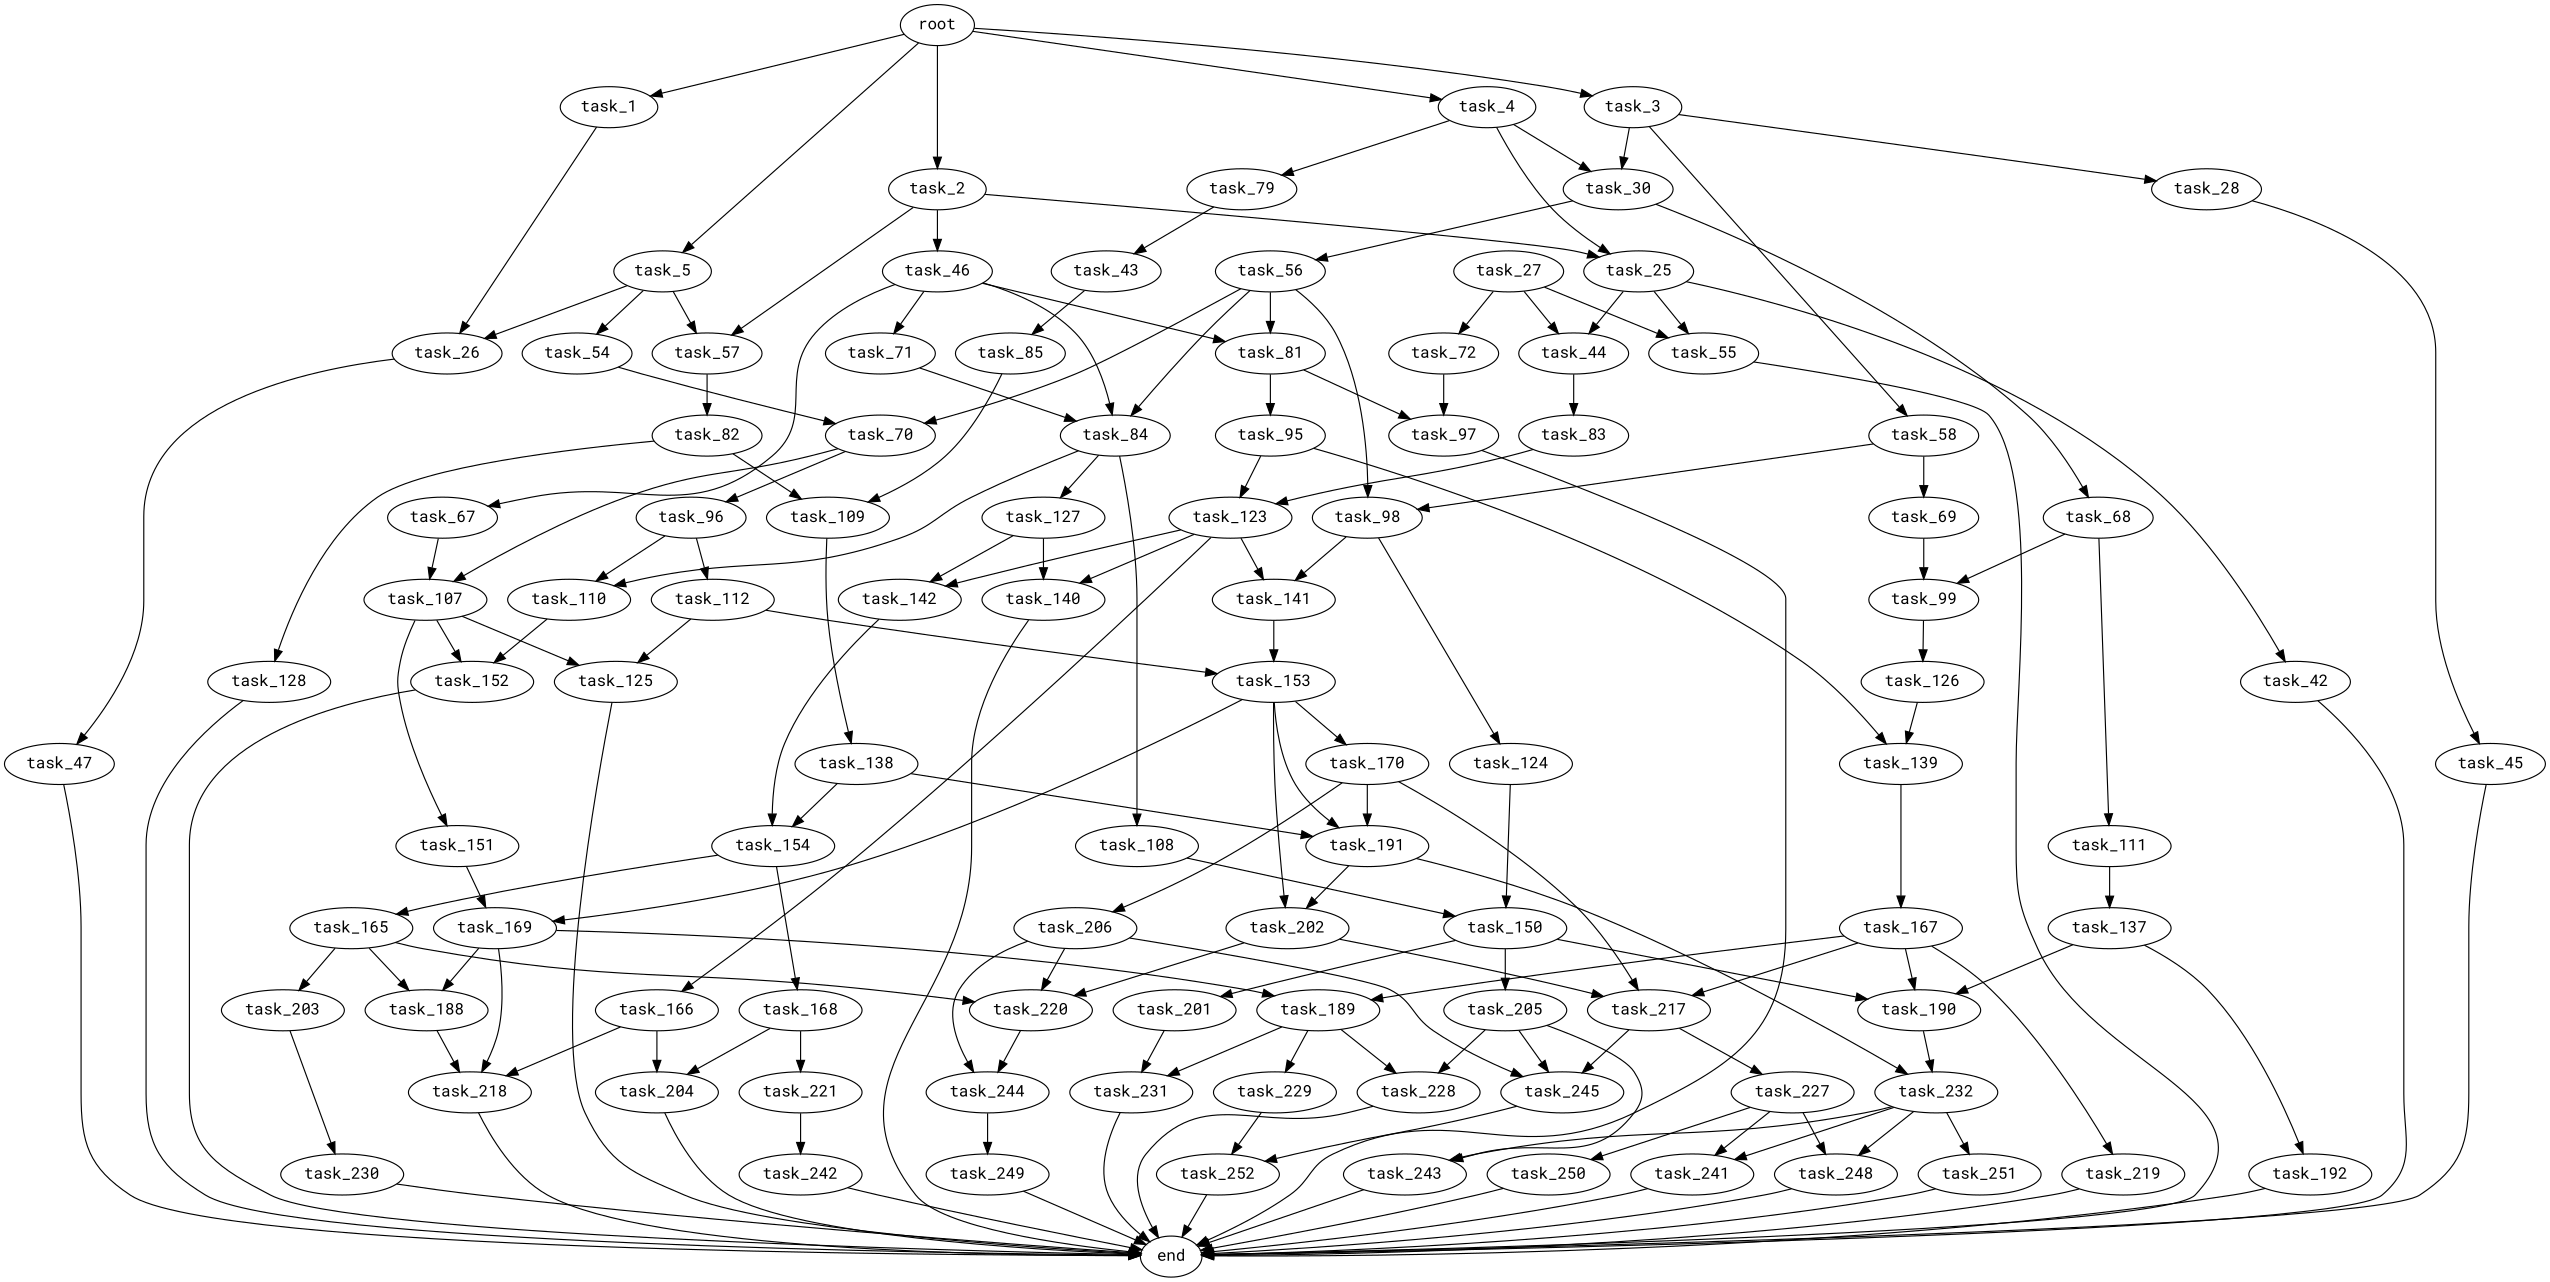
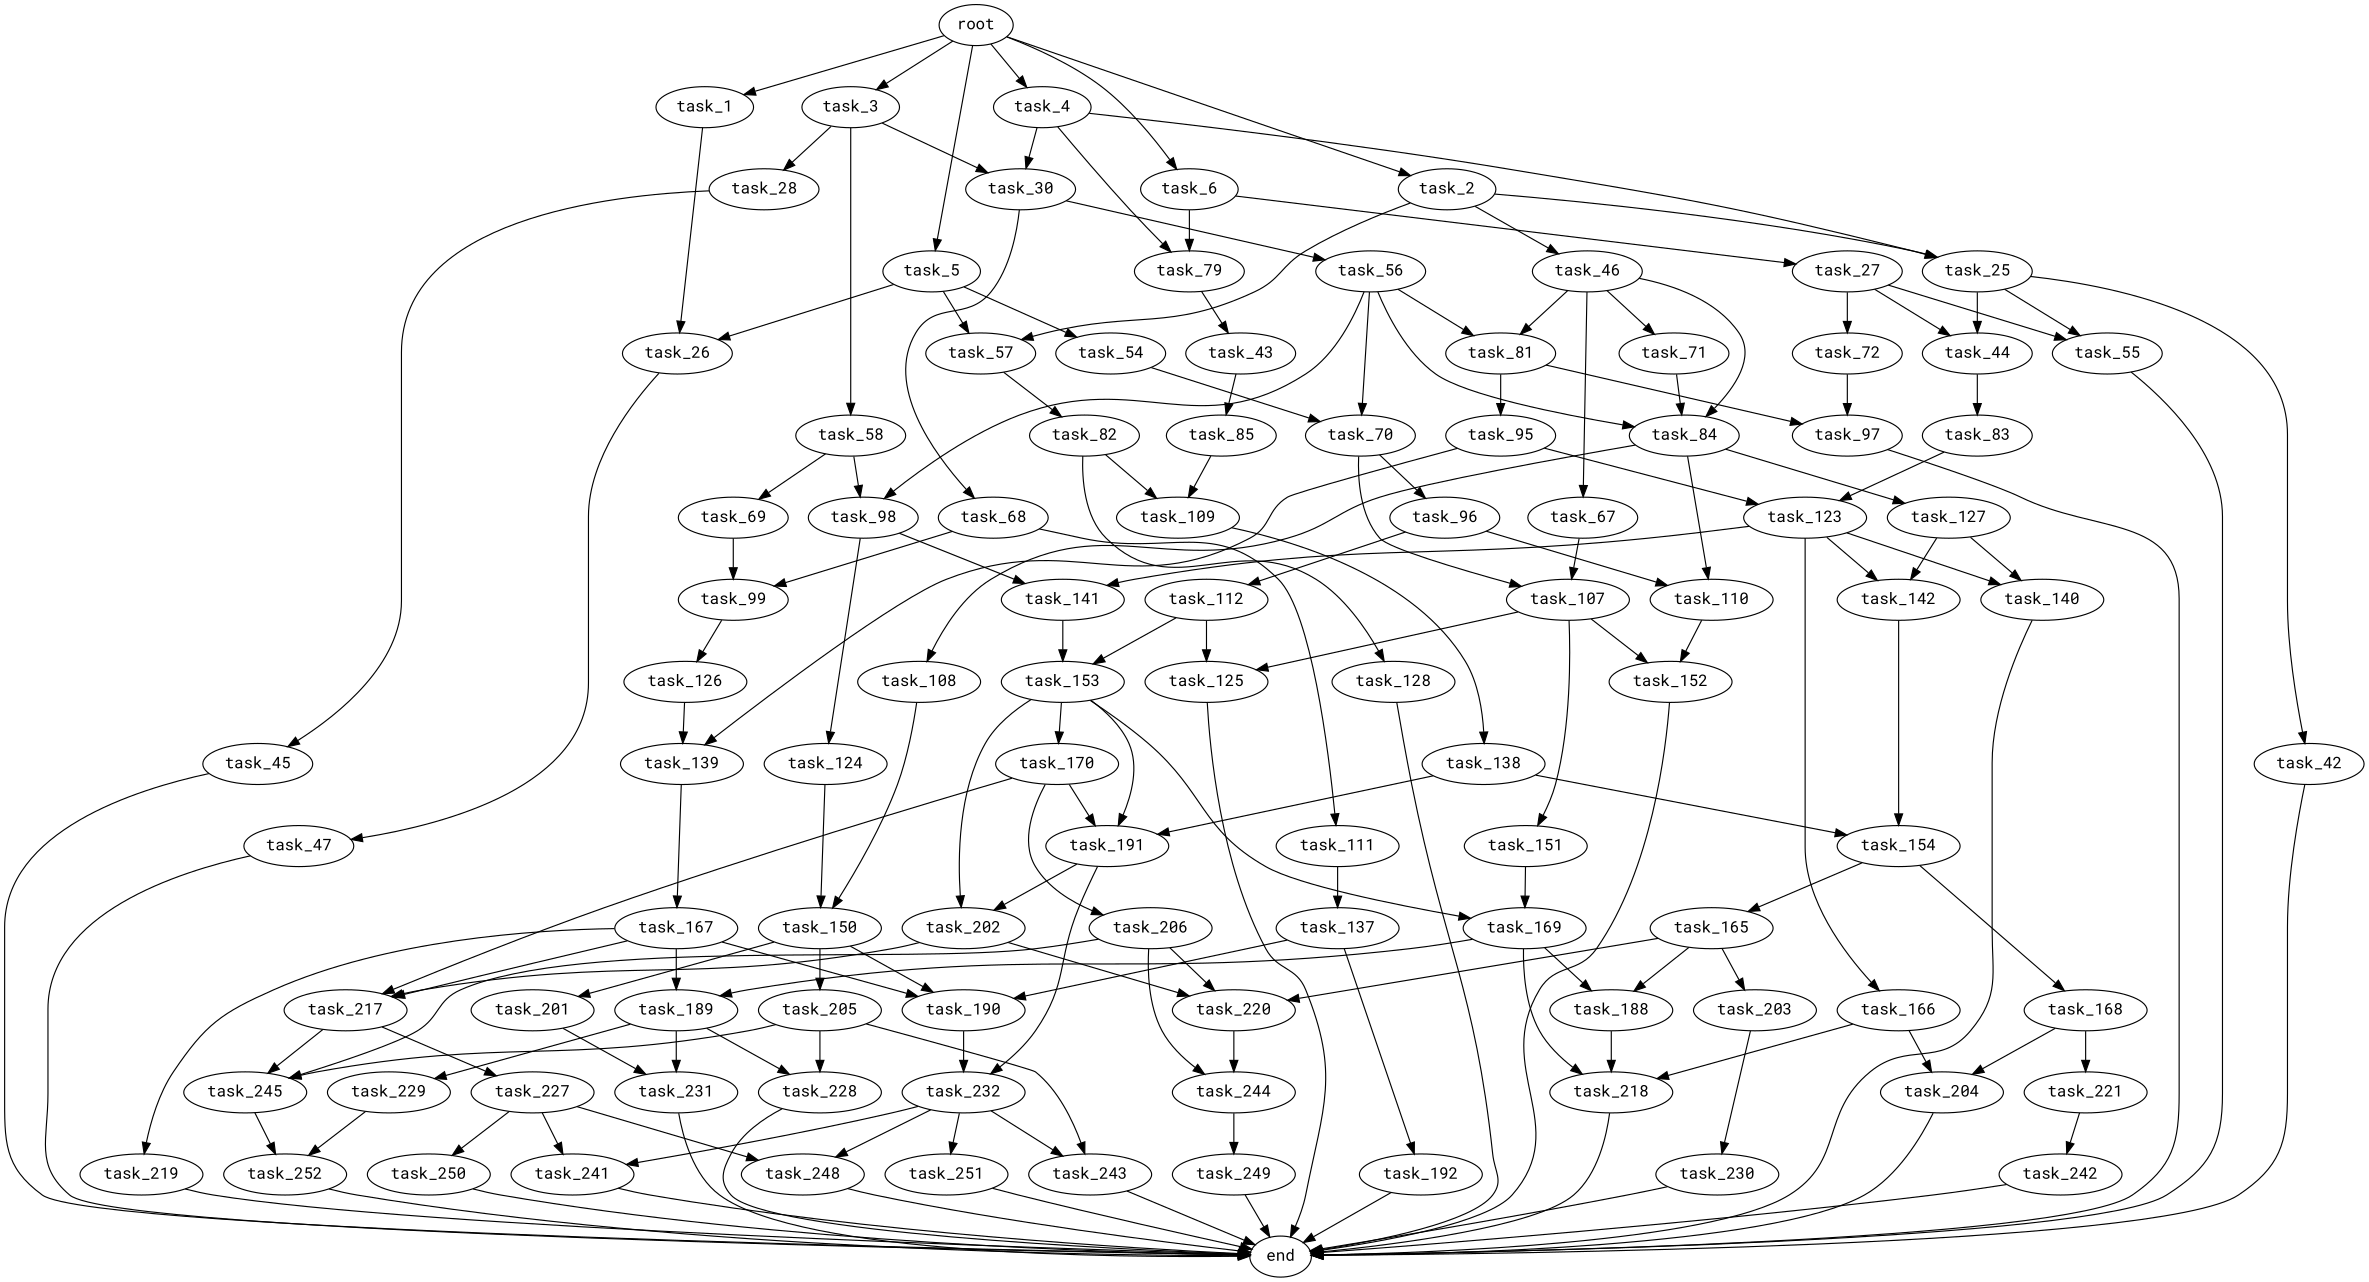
  digraph {
    fontname="Roboto Mono"
    node [fontname="Roboto Mono"]
    edge [fontname="Roboto Mono"]
    root
    task_1
    task_2
    task_3
    task_4
    task_5
+   task_6
    task_26
    task_25
    task_46
    task_57
    task_28
    task_30
    task_58
    n15 [label=task_79]
    task_54
    task_27
    task_47
    task_42
    task_44
    task_55
    task_67
    task_71
    task_81
    task_84
    task_82
    task_45
    task_56
    task_68
    task_98
    task_69
    task_43
    task_70
    task_72
    end
    task_83
    task_97
    task_85
    task_99
    task_111
    task_109
    task_123
    task_107
    task_95
    task_108
    task_110
    task_127
    task_96
    task_124
    task_141
    task_128
    task_125
    task_151
    task_152
    task_126
    task_137
    task_112
    task_139
    task_138
    task_140
    task_142
    task_166
    task_150
    task_167
    task_153
    task_169
    task_190
    task_201
    task_205
    task_154
    task_191
    task_192
    task_170
    task_202
    task_204
    task_218
    task_232
    task_165
    task_168
    task_189
    task_217
    task_219
    task_231
    task_228
    task_243
    task_245
    task_188
    task_206
    task_220
    task_203
    task_221
    task_230
    task_244
    task_229
    task_227
    task_242
    task_252
    task_241
    task_248
    task_251
    task_249
    task_250
    root -> task_1
    root -> task_2
    root -> task_3
    root -> task_4
    root -> task_5
+   root -> task_6
    task_1 -> task_26
    task_2 -> task_25
    task_2 -> task_46
    task_2 -> task_57
    task_3 -> task_28
    task_3 -> task_30
    task_3 -> task_58
    task_4 -> task_25
    task_4 -> task_30
    task_4 -> n15
    task_5 -> task_26
    task_5 -> task_57
    task_5 -> task_54
+   task_6 -> n15
+   task_6 -> task_27
    task_26 -> task_47
    task_25 -> task_42
    task_25 -> task_44
    task_25 -> task_55
    task_46 -> task_67
    task_46 -> task_71
    task_46 -> task_81
    task_46 -> task_84
    task_57 -> task_82
    task_28 -> task_45
    task_30 -> task_56
    task_30 -> task_68
    task_58 -> task_98
    task_58 -> task_69
    n15 -> task_43
    task_54 -> task_70
    task_27 -> task_44
    task_27 -> task_55
    task_27 -> task_72
    task_47 -> end
    task_42 -> end
    task_44 -> task_83
    task_55 -> end
    task_67 -> task_107
    task_71 -> task_84
    task_81 -> task_97
    task_81 -> task_95
    task_84 -> task_108
    task_84 -> task_110
    task_84 -> task_127
    task_82 -> task_109
    task_82 -> task_128
    task_45 -> end
    task_56 -> task_81
    task_56 -> task_84
    task_56 -> task_98
    task_56 -> task_70
    task_68 -> task_99
    task_68 -> task_111
    task_98 -> task_124
    task_98 -> task_141
    task_69 -> task_99
    task_43 -> task_85
    task_70 -> task_107
    task_70 -> task_96
    task_72 -> task_97
    task_83 -> task_123
    task_97 -> end
    task_85 -> task_109
    task_99 -> task_126
    task_111 -> task_137
    task_109 -> task_138
    task_123 -> task_141
    task_123 -> task_140
    task_123 -> task_142
    task_123 -> task_166
    task_107 -> task_125
    task_107 -> task_151
    task_107 -> task_152
    task_95 -> task_123
    task_95 -> task_139
    task_108 -> task_150
    task_110 -> task_152
    task_127 -> task_140
    task_127 -> task_142
    task_96 -> task_110
    task_96 -> task_112
    task_124 -> task_150
    task_141 -> task_153
    task_128 -> end
    task_125 -> end
    task_151 -> task_169
    task_152 -> end
    task_126 -> task_139
    task_137 -> task_190
    task_137 -> task_192
    task_112 -> task_125
    task_112 -> task_153
    task_139 -> task_167
    task_138 -> task_154
    task_138 -> task_191
    task_140 -> end
    task_142 -> task_154
    task_166 -> task_204
    task_166 -> task_218
    task_150 -> task_190
    task_150 -> task_201
    task_150 -> task_205
    task_167 -> task_190
    task_167 -> task_189
    task_167 -> task_217
    task_167 -> task_219
    task_153 -> task_169
    task_153 -> task_191
    task_153 -> task_170
    task_153 -> task_202
    task_169 -> task_218
    task_169 -> task_189
    task_169 -> task_188
    task_190 -> task_232
    task_201 -> task_231
    task_205 -> task_228
    task_205 -> task_243
    task_205 -> task_245
    task_154 -> task_165
    task_154 -> task_168
    task_191 -> task_202
    task_191 -> task_232
    task_192 -> end
    task_170 -> task_191
    task_170 -> task_217
    task_170 -> task_206
    task_202 -> task_217
    task_202 -> task_220
    task_204 -> end
    task_218 -> end
    task_232 -> task_243
    task_232 -> task_241
    task_232 -> task_248
    task_232 -> task_251
    task_165 -> task_188
    task_165 -> task_220
    task_165 -> task_203
    task_168 -> task_204
    task_168 -> task_221
    task_189 -> task_231
    task_189 -> task_228
    task_189 -> task_229
    task_217 -> task_245
    task_217 -> task_227
    task_219 -> end
    task_231 -> end
    task_228 -> end
    task_243 -> end
    task_245 -> task_252
    task_188 -> task_218
    task_206 -> task_245
    task_206 -> task_220
    task_206 -> task_244
    task_220 -> task_244
    task_203 -> task_230
    task_221 -> task_242
    task_230 -> end
    task_244 -> task_249
    task_229 -> task_252
    task_227 -> task_241
    task_227 -> task_248
    task_227 -> task_250
    task_242 -> end
    task_252 -> end
    task_241 -> end
    task_248 -> end
    task_251 -> end
    task_249 -> end
    task_250 -> end
  }
